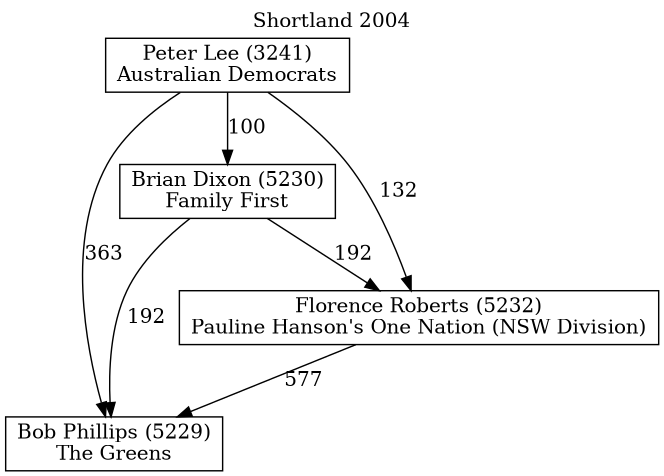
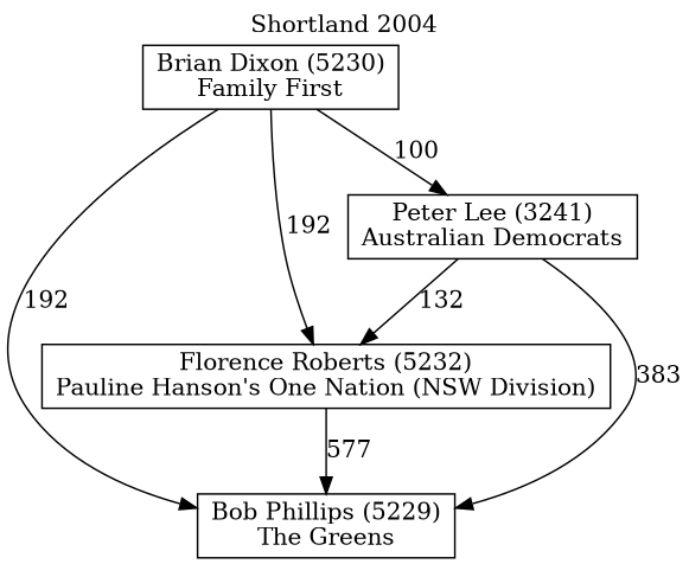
  digraph {
    label="Shortland 2004"
    labelloc=t
    mclimit=10
    node [shape=box]
    n1 [label="Bob Phillips (5229)\nThe Greens"]
    n2 [label="Brian Dixon (5230)\nFamily First"]
    n3 [label="Florence Roberts (5232)\nPauline Hanson's One Nation (NSW Division)"]
    n4 [label="Peter Lee (3241)\nAustralian Democrats"]
    n2 -> n1 [label=192]
    n2 -> n3 [label=192]
    n3 -> n1 [label=577]
-   n4 -> n1 [label=363]
-   n4 -> n2 [label=100]
+   n4 -> n1 [label=383]
+   n2 -> n4 [label=100]
    n4 -> n3 [label=132]
  }
